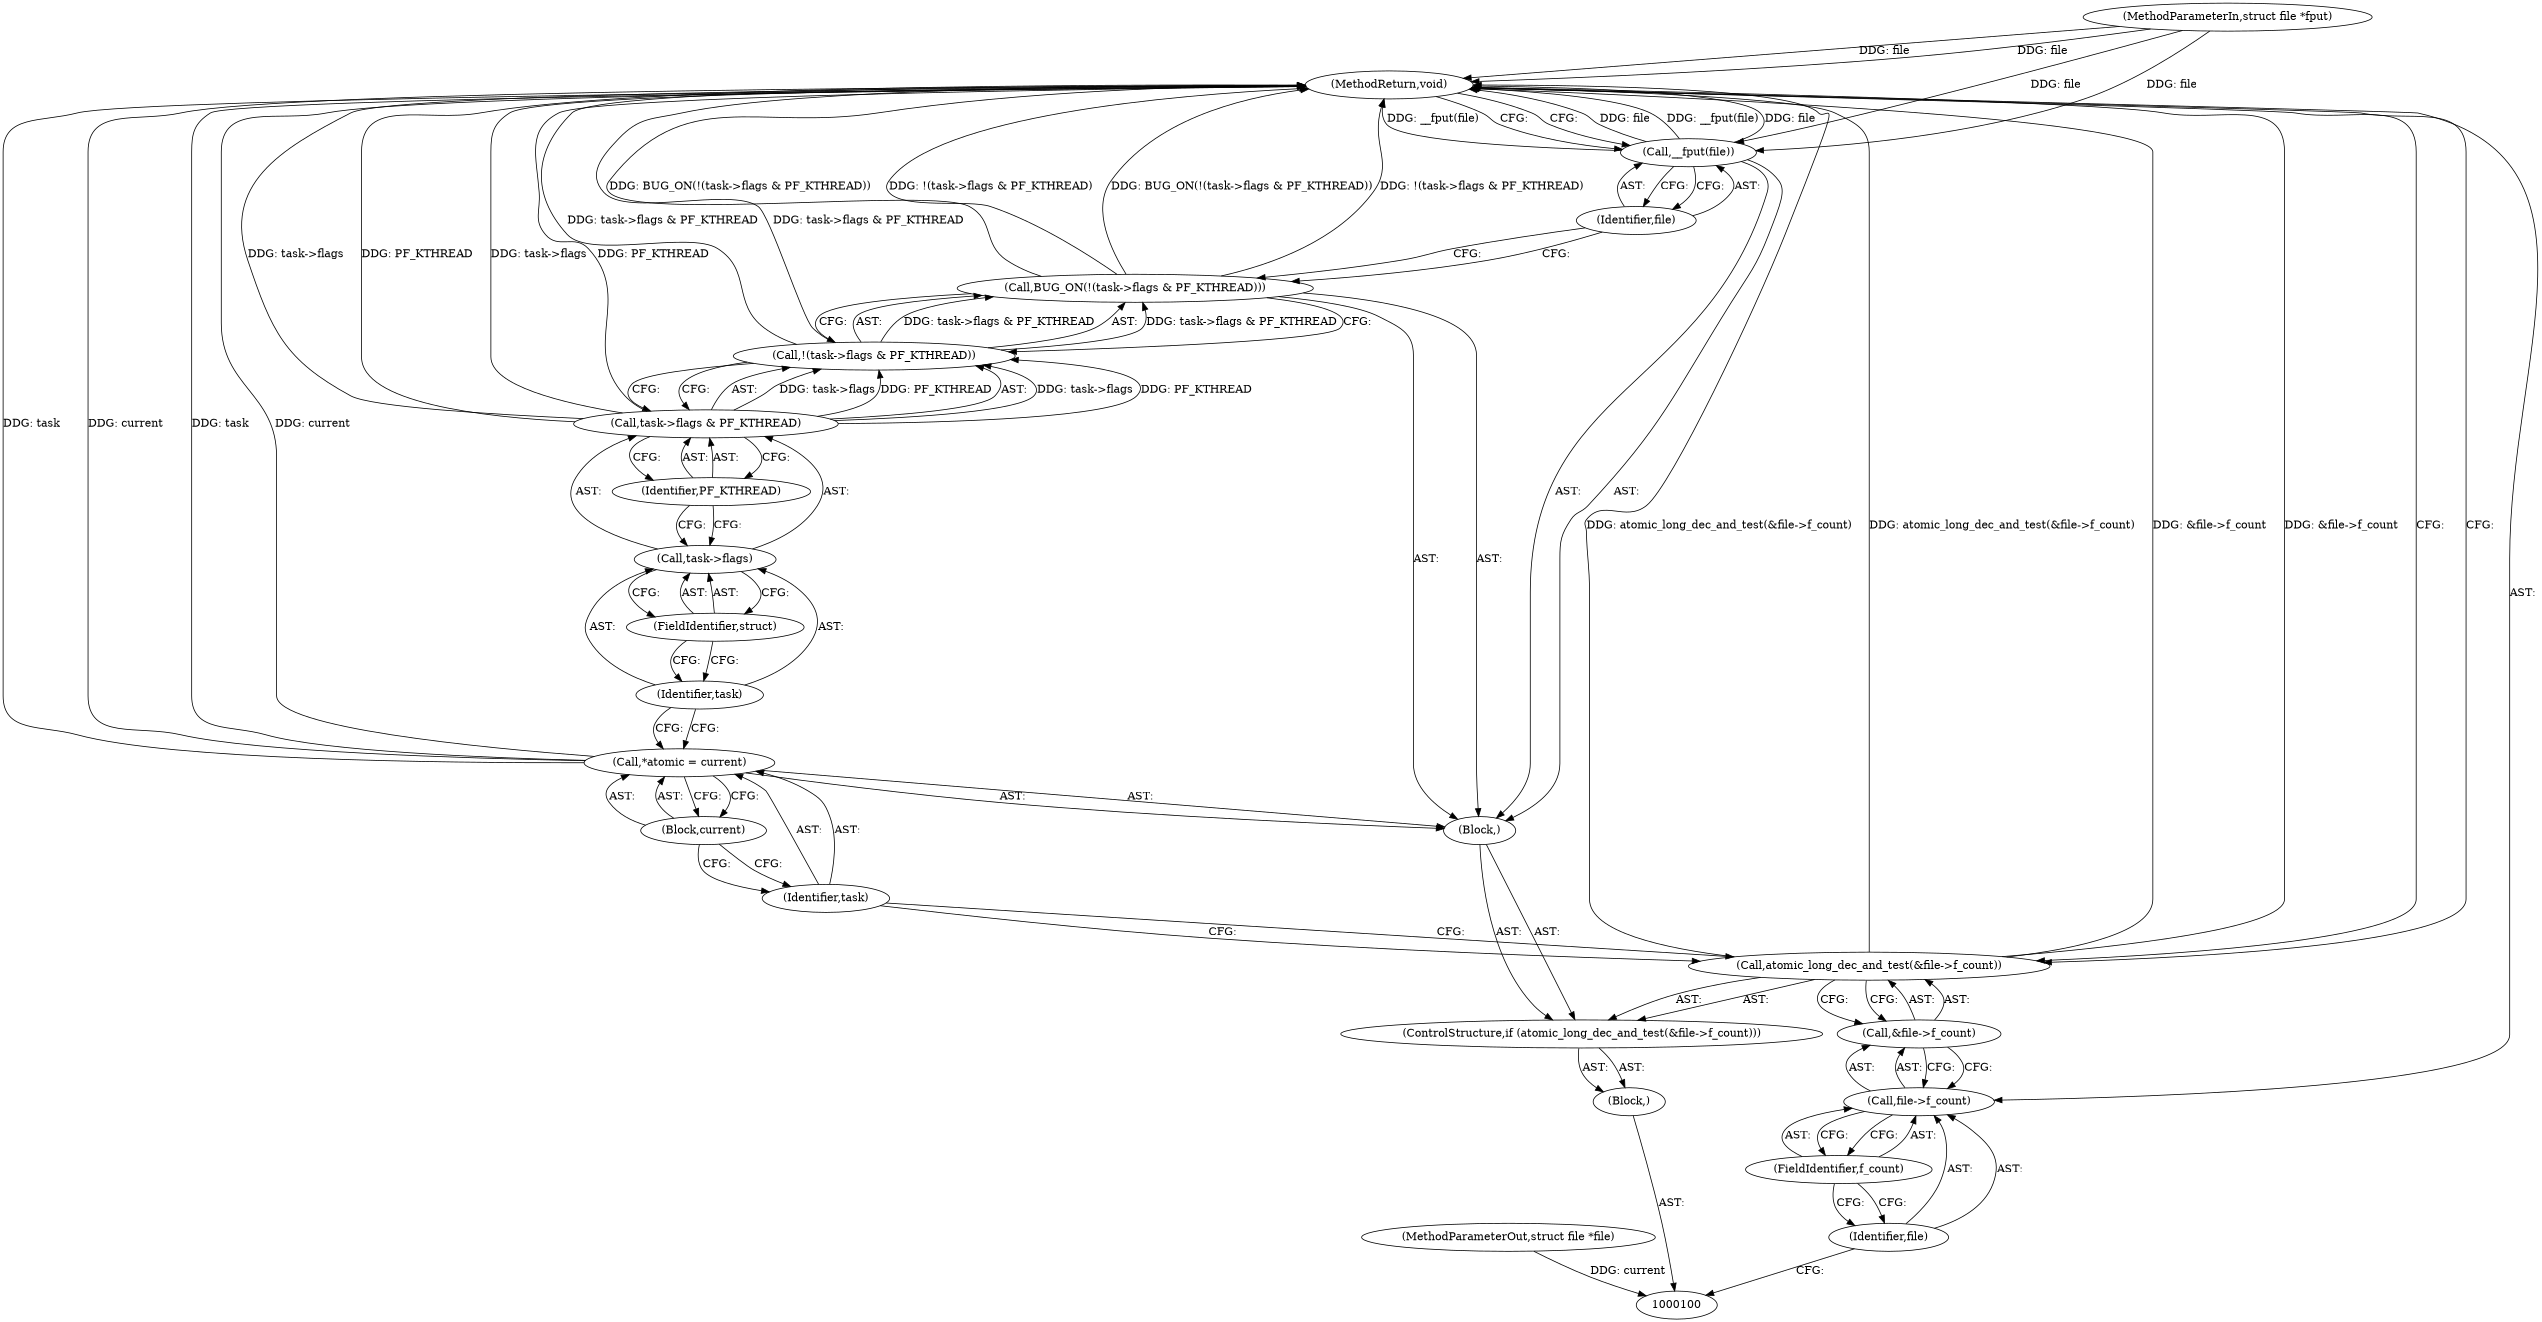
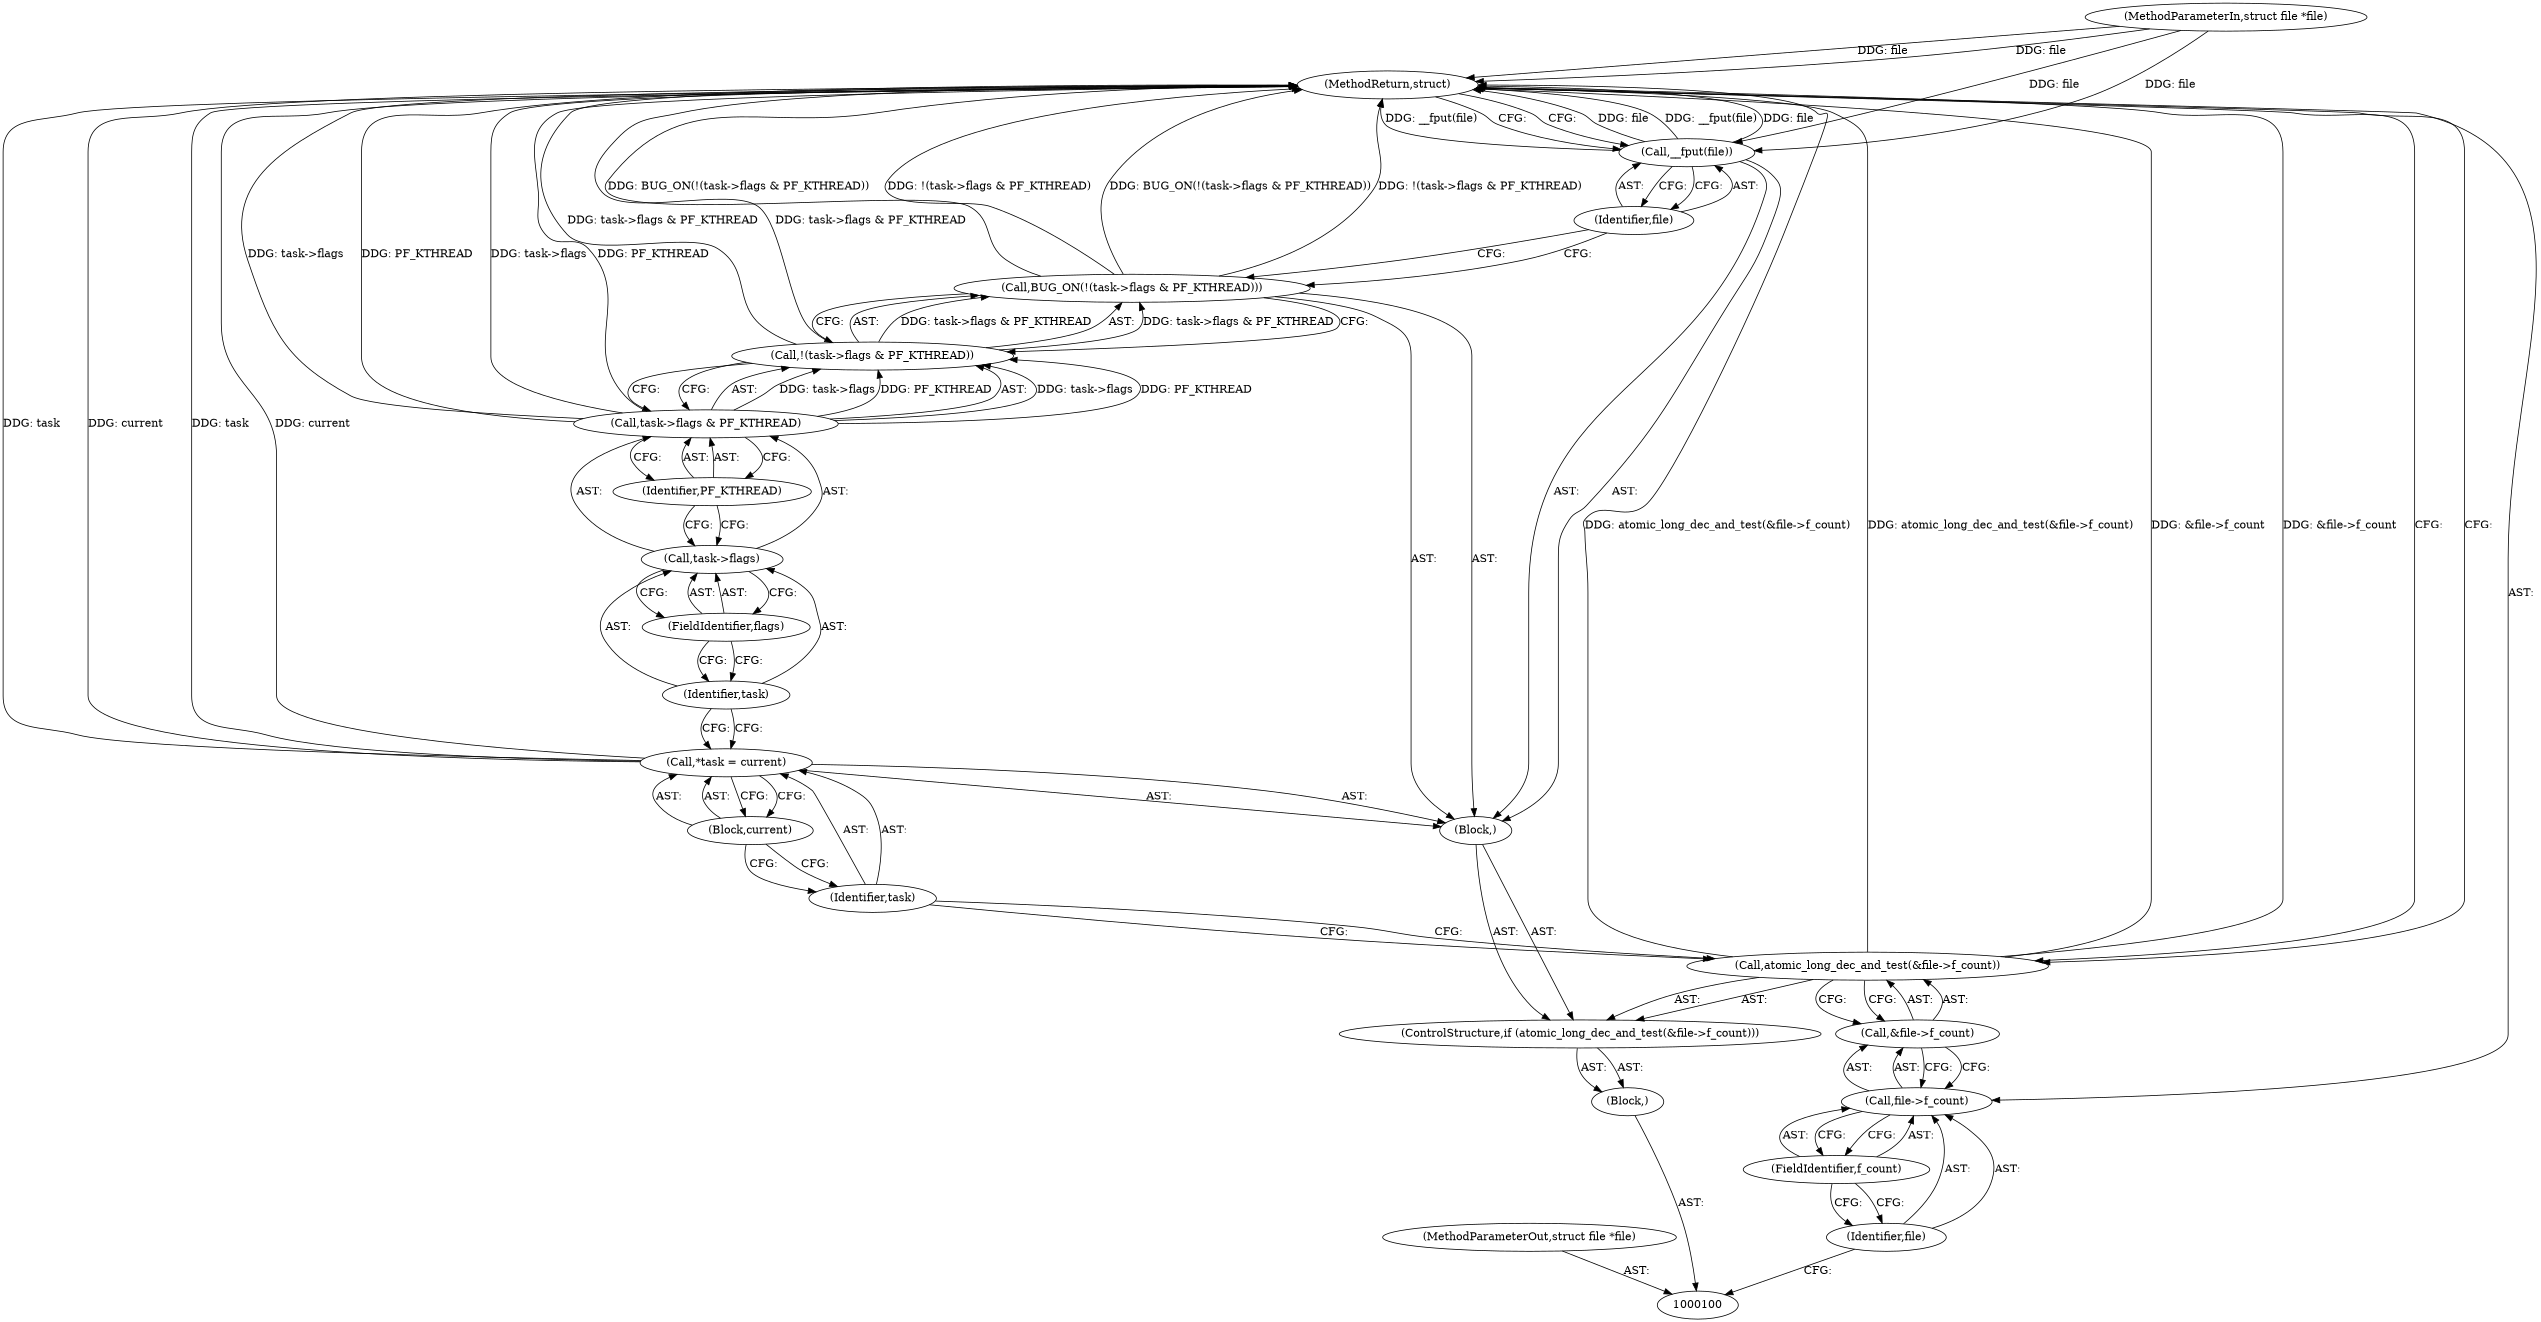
  digraph {
-   n1 [label="(MethodReturn,void)"]
+   n1 [label="(MethodReturn,struct)"]
    n2 [label="(Call,atomic_long_dec_and_test(&file->f_count))"]
    n3 [label="(Call,__fput(file))"]
    n4 [label="(Call,file->f_count)"]
    n5 [label="(ControlStructure,if (atomic_long_dec_and_test(&file->f_count)))"]
    n6 [label="(Call,&file->f_count)"]
    n7 [label="(Block,)"]
    n8 [label="(Identifier,file)"]
-   n9 [label="(MethodParameterIn,struct file *fput)"]
+   n9 [label="(MethodParameterIn,struct file *file)"]
    n10 [label="(MethodParameterOut,struct file *file)"]
    1000100
    n12 [label="(Block,)"]
    n13 [label="(FieldIdentifier,f_count)"]
    n14 [label="(Identifier,file)"]
-   n15 [label="(Call,*atomic = current)"]
+   n15 [label="(Call,*task = current)"]
    n16 [label="(Block,current)"]
    n17 [label="(Identifier,task)"]
    n18 [label="(Call,!(task->flags & PF_KTHREAD))"]
    n19 [label="(Call,task->flags & PF_KTHREAD)"]
    n20 [label="(Call,BUG_ON(!(task->flags & PF_KTHREAD)))"]
    n21 [label="(Identifier,PF_KTHREAD)"]
    n22 [label="(Call,task->flags)"]
-   n23 [label="(FieldIdentifier,struct)"]
+   n23 [label="(FieldIdentifier,flags)"]
    n24 [label="(Identifier,task)"]
    n1 -> n2 [label="CFG: "]
    n1 -> n2 [label="CFG: "]
    n1 -> n3 [label="CFG: "]
    n1 -> n3 [label="CFG: "]
    n1 -> n4 [label="AST: "]
    n2 -> n1 [label="DDG: atomic_long_dec_and_test(&file->f_count)"]
    n2 -> n1 [label="DDG: &file->f_count"]
    n2 -> n1 [label="DDG: atomic_long_dec_and_test(&file->f_count)"]
    n2 -> n1 [label="DDG: &file->f_count"]
    n2 -> n5 [label="AST: "]
    n2 -> n5 [label="AST: "]
    n2 -> n6 [label="CFG: "]
    n2 -> n6 [label="CFG: "]
    n3 -> n1 [label="DDG: file"]
    n3 -> n1 [label="DDG: __fput(file)"]
    n3 -> n1 [label="DDG: file"]
    n3 -> n1 [label="DDG: __fput(file)"]
    n3 -> n7 [label="AST: "]
    n3 -> n7 [label="AST: "]
    n3 -> n8 [label="CFG: "]
    n3 -> n8 [label="CFG: "]
    n4 -> n6 [label="AST: "]
    n4 -> n6 [label="AST: "]
    n4 -> n13 [label="CFG: "]
    n4 -> n13 [label="CFG: "]
    n5 -> n12 [label="AST: "]
    n5 -> n12 [label="AST: "]
    n6 -> n2 [label="AST: "]
    n6 -> n2 [label="AST: "]
    n6 -> n4 [label="CFG: "]
    n6 -> n4 [label="CFG: "]
    n7 -> n5 [label="AST: "]
    n7 -> n5 [label="AST: "]
    n8 -> n3 [label="AST: "]
    n8 -> n3 [label="AST: "]
    n8 -> n20 [label="CFG: "]
    n8 -> n20 [label="CFG: "]
    n9 -> n1 [label="DDG: file"]
    n9 -> n1 [label="DDG: file"]
    n9 -> n3 [label="DDG: file"]
    n9 -> n3 [label="DDG: file"]
-   n10 -> 1000100 [label="DDG: current"]
+   n10 -> 1000100 [label="AST: "]
    n12 -> 1000100 [label="AST: "]
    n13 -> n4 [label="AST: "]
    n13 -> n4 [label="AST: "]
    n13 -> n14 [label="CFG: "]
    n13 -> n14 [label="CFG: "]
    n14 -> n4 [label="AST: "]
    n14 -> n4 [label="AST: "]
    n14 -> 1000100 [label="CFG: "]
    n15 -> n1 [label="DDG: task"]
    n15 -> n1 [label="DDG: current"]
    n15 -> n1 [label="DDG: task"]
    n15 -> n1 [label="DDG: current"]
    n15 -> n7 [label="AST: "]
    n15 -> n7 [label="AST: "]
    n15 -> n16 [label="CFG: "]
    n15 -> n16 [label="CFG: "]
    n16 -> n15 [label="AST: "]
    n16 -> n15 [label="AST: "]
    n16 -> n17 [label="CFG: "]
    n16 -> n17 [label="CFG: "]
    n17 -> n2 [label="CFG: "]
    n17 -> n2 [label="CFG: "]
    n17 -> n15 [label="AST: "]
    n17 -> n15 [label="AST: "]
    n18 -> n1 [label="DDG: task->flags & PF_KTHREAD"]
    n18 -> n1 [label="DDG: task->flags & PF_KTHREAD"]
    n18 -> n19 [label="CFG: "]
    n18 -> n19 [label="CFG: "]
    n18 -> n20 [label="AST: "]
    n18 -> n20 [label="DDG: task->flags & PF_KTHREAD"]
    n18 -> n20 [label="AST: "]
    n18 -> n20 [label="DDG: task->flags & PF_KTHREAD"]
    n19 -> n1 [label="DDG: task->flags"]
    n19 -> n1 [label="DDG: PF_KTHREAD"]
    n19 -> n1 [label="DDG: task->flags"]
    n19 -> n1 [label="DDG: PF_KTHREAD"]
    n19 -> n18 [label="AST: "]
    n19 -> n18 [label="DDG: task->flags"]
    n19 -> n18 [label="DDG: PF_KTHREAD"]
    n19 -> n18 [label="AST: "]
    n19 -> n18 [label="DDG: task->flags"]
    n19 -> n18 [label="DDG: PF_KTHREAD"]
    n19 -> n21 [label="CFG: "]
    n19 -> n21 [label="CFG: "]
    n20 -> n1 [label="DDG: BUG_ON(!(task->flags & PF_KTHREAD))"]
    n20 -> n1 [label="DDG: !(task->flags & PF_KTHREAD)"]
    n20 -> n1 [label="DDG: BUG_ON(!(task->flags & PF_KTHREAD))"]
    n20 -> n1 [label="DDG: !(task->flags & PF_KTHREAD)"]
    n20 -> n7 [label="AST: "]
    n20 -> n7 [label="AST: "]
    n20 -> n18 [label="CFG: "]
    n20 -> n18 [label="CFG: "]
    n21 -> n19 [label="AST: "]
    n21 -> n19 [label="AST: "]
    n21 -> n22 [label="CFG: "]
    n21 -> n22 [label="CFG: "]
    n22 -> n19 [label="AST: "]
    n22 -> n19 [label="AST: "]
    n22 -> n23 [label="CFG: "]
    n22 -> n23 [label="CFG: "]
    n23 -> n22 [label="AST: "]
    n23 -> n22 [label="AST: "]
    n23 -> n24 [label="CFG: "]
    n23 -> n24 [label="CFG: "]
    n24 -> n15 [label="CFG: "]
    n24 -> n15 [label="CFG: "]
    n24 -> n22 [label="AST: "]
    n24 -> n22 [label="AST: "]
  }
